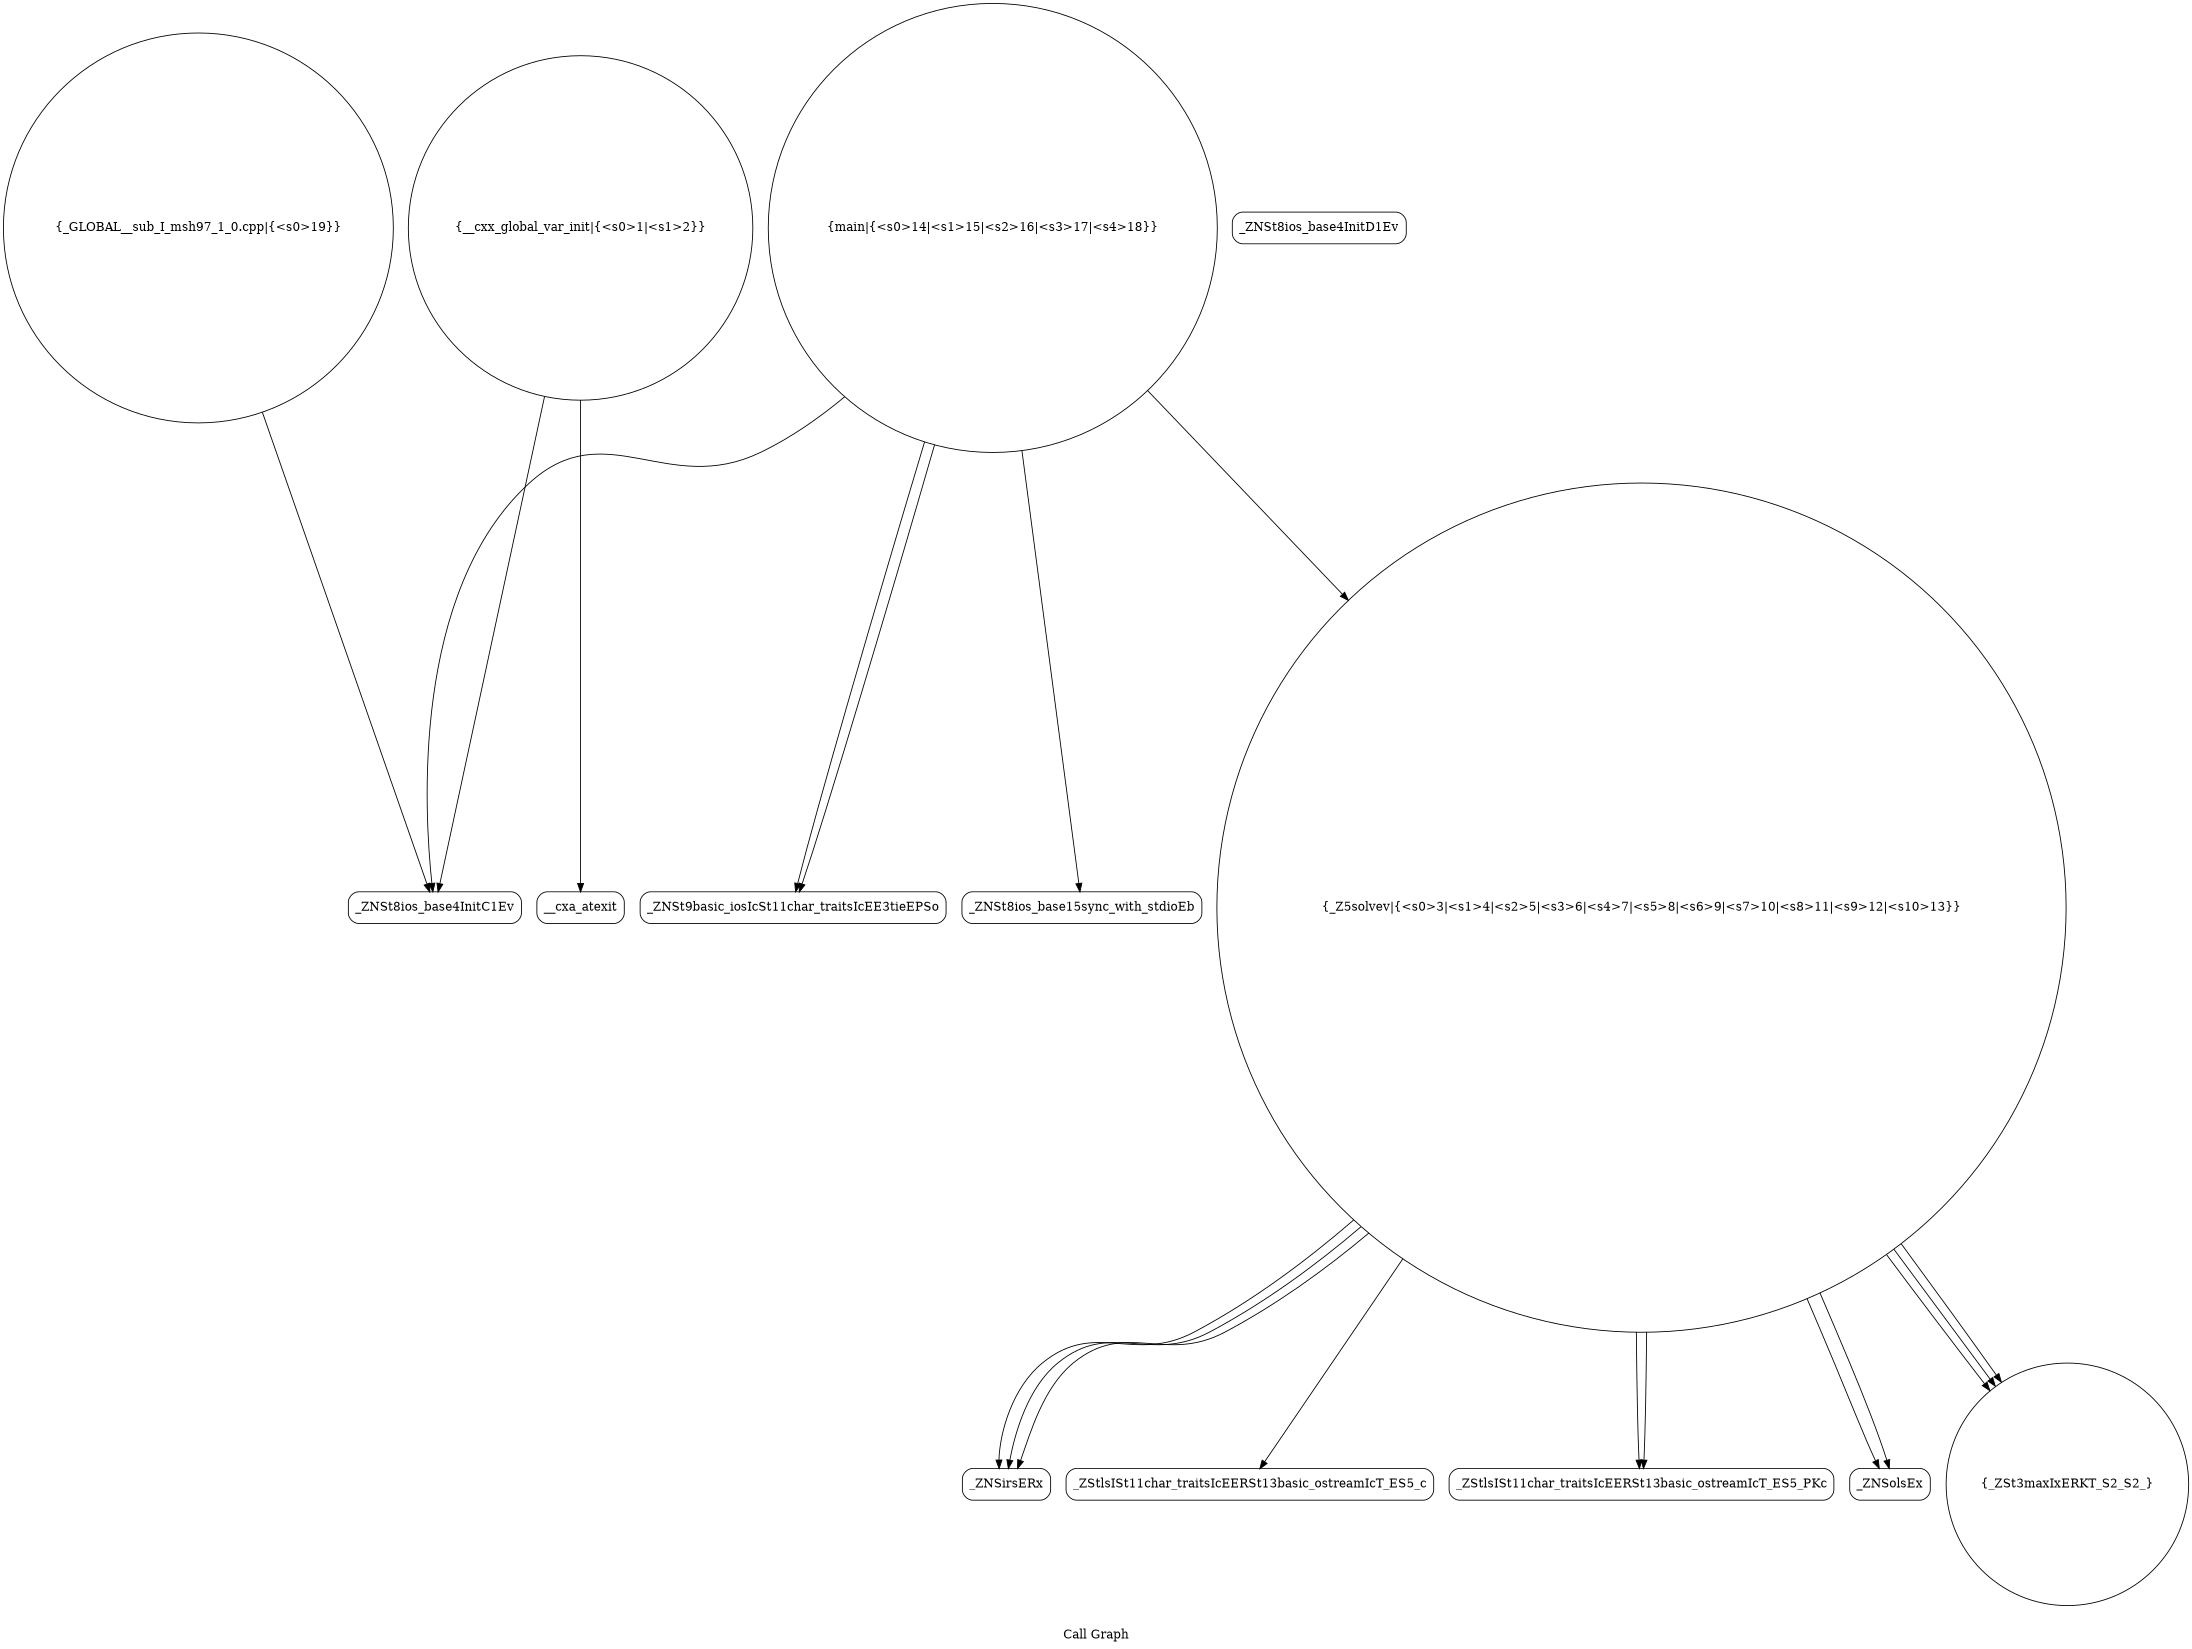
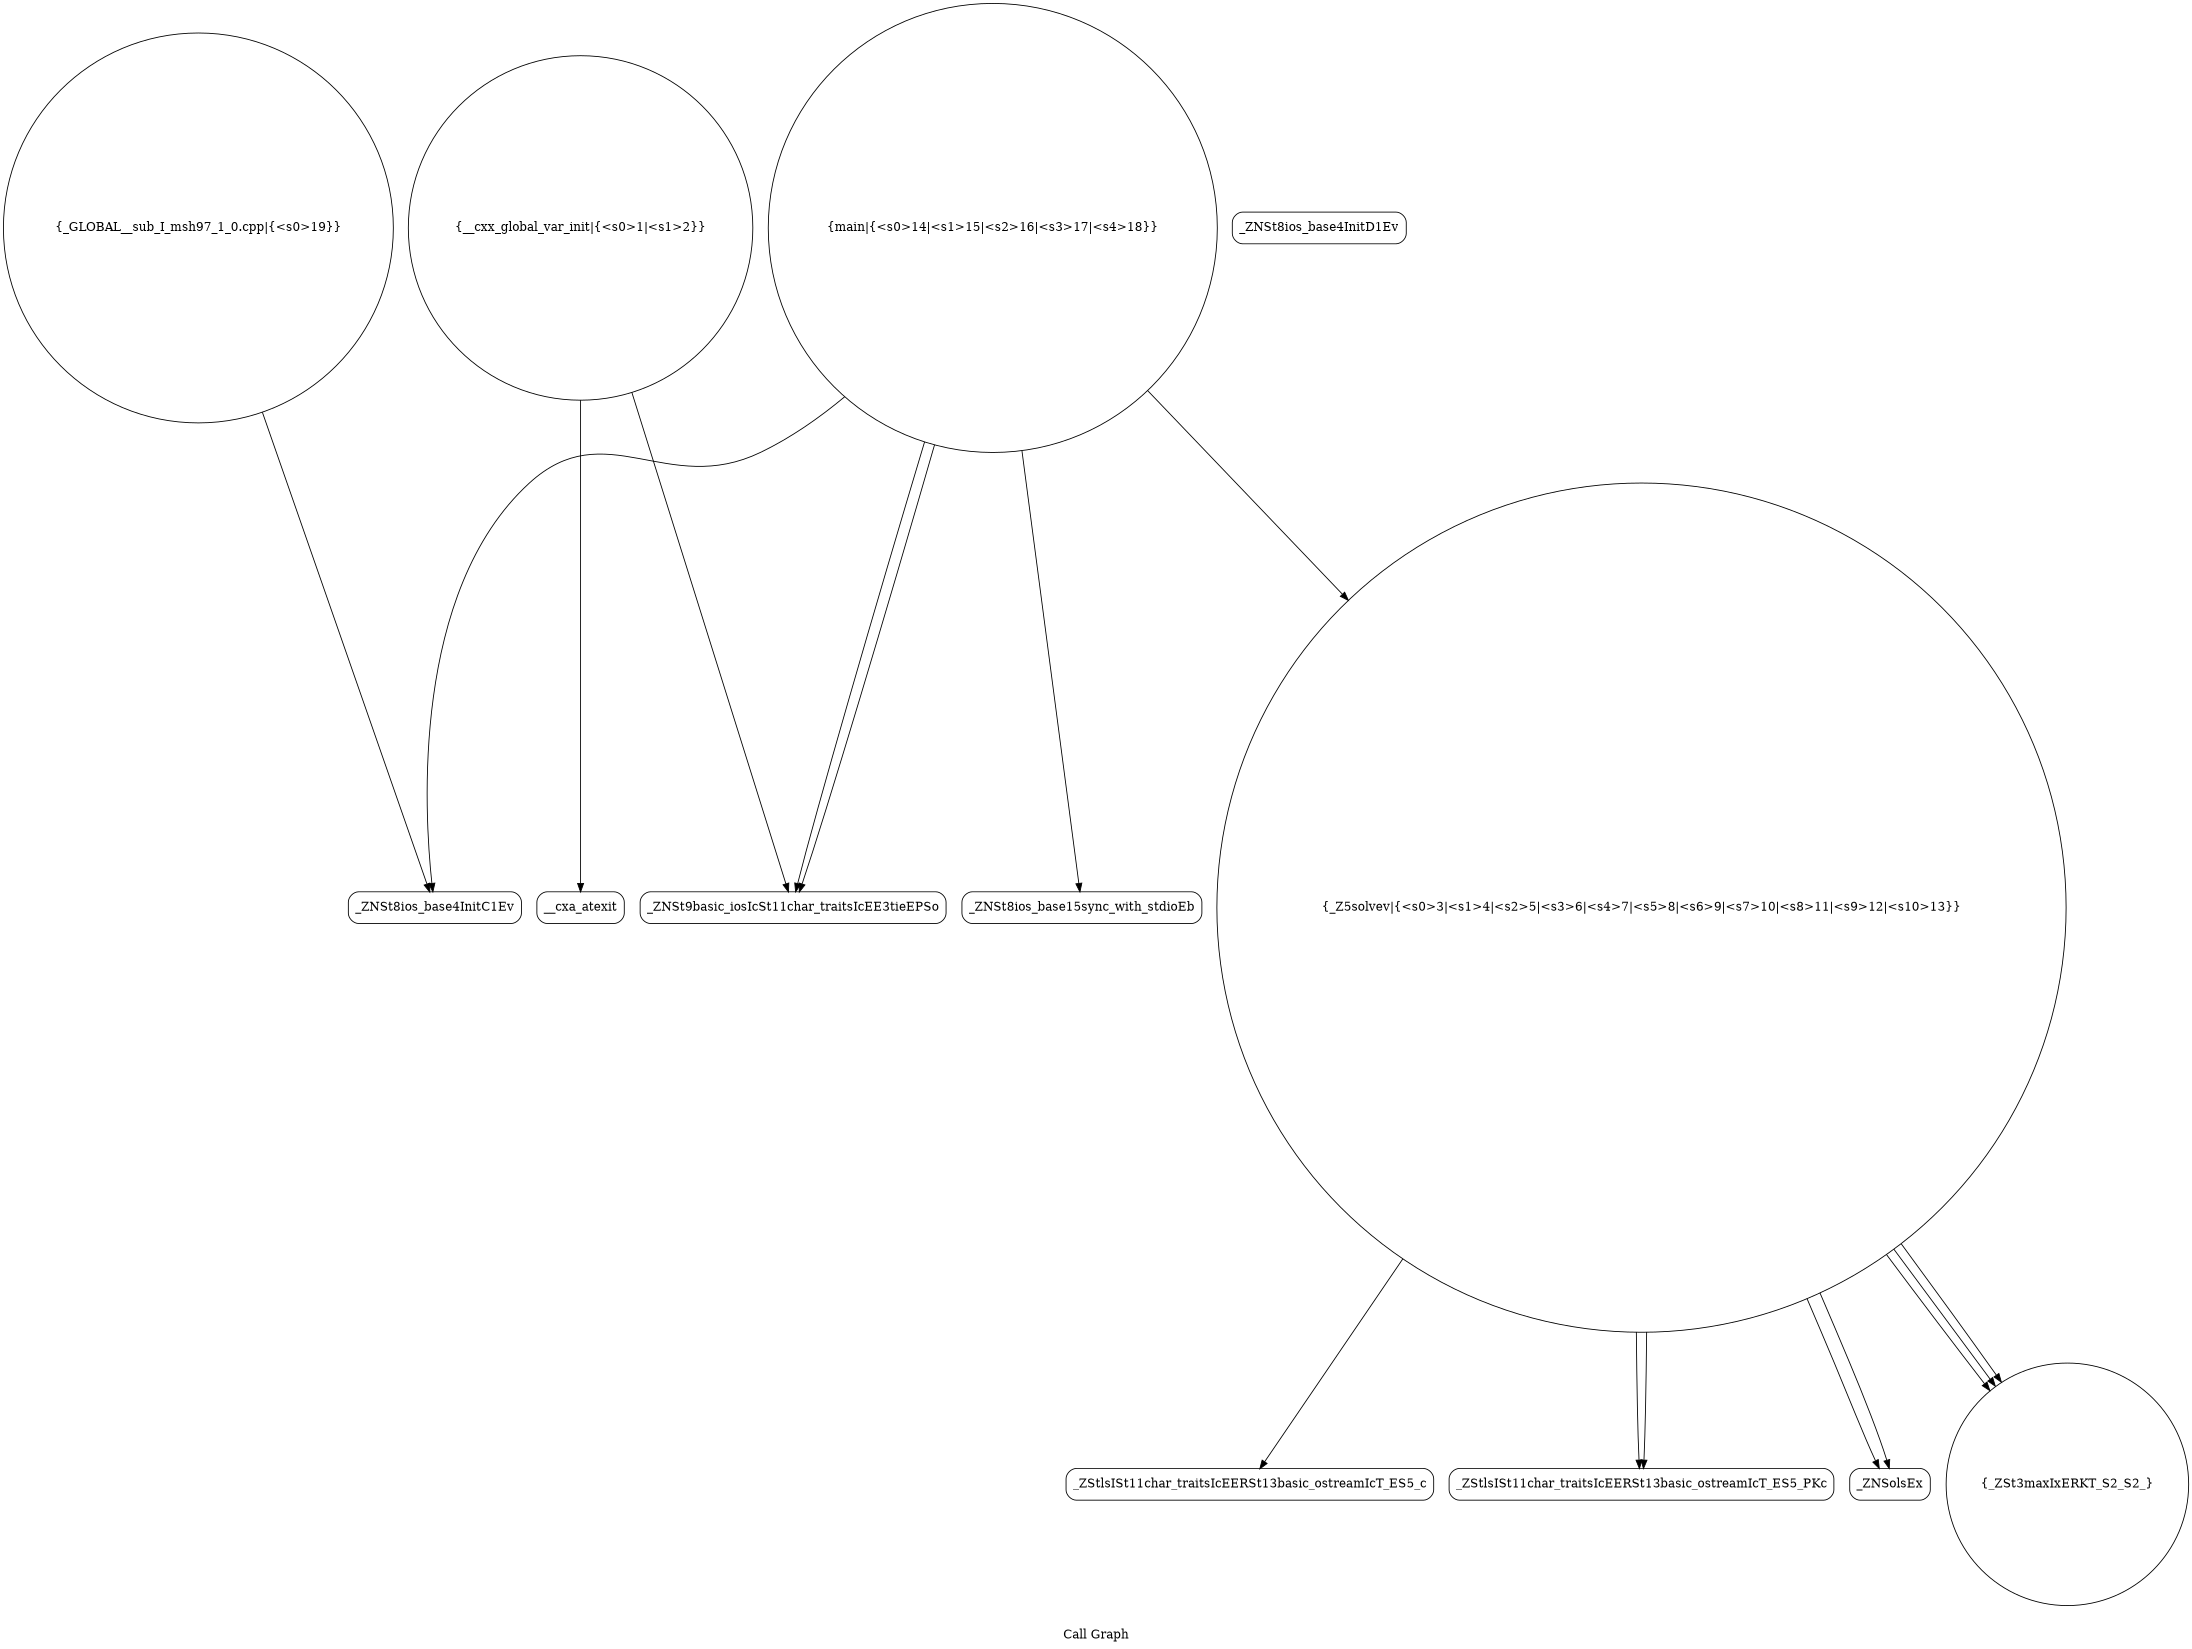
  digraph {
    label="Call Graph"
    node [shape=Mrecord]
    edge [color=black tailport=s0]
    n1 [label="{__cxx_global_var_init|{<s0>1|<s1>2}}" shape=circle]
    n2 [label="{_ZNSt8ios_base4InitC1Ev}"]
    n3 [label="{__cxa_atexit}"]
-   n4 [label="{_ZNSirsERx}"]
    n5 [label="{_ZNSt8ios_base4InitD1Ev}"]
    n6 [label="{_ZStlsISt11char_traitsIcEERSt13basic_ostreamIcT_ES5_c}"]
    n7 [label="{_Z5solvev|{<s0>3|<s1>4|<s2>5|<s3>6|<s4>7|<s5>8|<s6>9|<s7>10|<s8>11|<s9>12|<s10>13}}" shape=circle]
    n8 [label="{_ZStlsISt11char_traitsIcEERSt13basic_ostreamIcT_ES5_PKc}"]
    n9 [label="{_ZNSolsEx}"]
    n10 [label="{_ZSt3maxIxERKT_S2_S2_}" shape=circle]
    n11 [label="{_ZNSt8ios_base15sync_with_stdioEb}"]
    n12 [label="{_GLOBAL__sub_I_msh97_1_0.cpp|{<s0>19}}" shape=circle]
    n13 [label="{main|{<s0>14|<s1>15|<s2>16|<s3>17|<s4>18}}" shape=circle]
    n14 [label="{_ZNSt9basic_iosIcSt11char_traitsIcEE3tieEPSo}"]
-   n1 -> n2
+   n1 -> n14
    n1 -> n3 [tailport=s1]
-   n7 -> n4 [tailport=s3]
-   n7 -> n4 [tailport=s4]
-   n7 -> n4 [tailport=s5]
    n7 -> n6 [tailport=s10]
    n7 -> n8
    n7 -> n8 [tailport=s2]
    n7 -> n9 [tailport=s1]
    n7 -> n9 [tailport=s9]
    n7 -> n10 [tailport=s6]
    n7 -> n10 [tailport=s7]
    n7 -> n10 [tailport=s8]
    n12 -> n2
    n13 -> n2 [tailport=s3]
    n13 -> n7 [tailport=s4]
    n13 -> n11
    n13 -> n14 [tailport=s1]
    n13 -> n14 [tailport=s2]
  }
